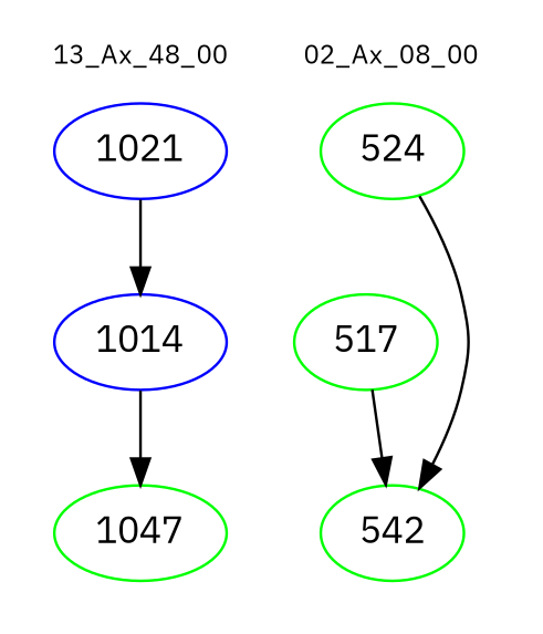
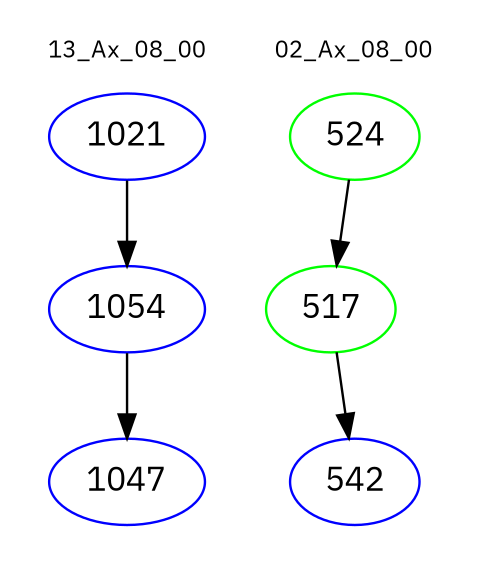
  digraph {
    fontname="IBM Plex Sans"
    node [color=blue fontname="IBM Plex Sans"]
    edge [color=black fontname="IBM Plex Sans"]
    n1 [label=1021]
-   n2 [label=1014]
-   n3 [color=green label=1047]
+   n2 [label=1054]
+   n3 [label=1047]
    n4 [color=green label=524]
    n5 [color=green label=517]
-   n6 [color=green label=542]
+   n6 [label=542]
    subgraph cluster_1 {
      color=white
      fontsize=10
-     label="13_Ax_48_00"
+     label="13_Ax_08_00"
      n1
      n2
      n3
    }
    subgraph cluster_2 {
      color=white
      fontsize=10
      label="02_Ax_08_00"
      n4
      n5
      n6
    }
    n1 -> n2
    n2 -> n3
-   n4 -> n6
+   n4 -> n5
    n5 -> n6
  }
